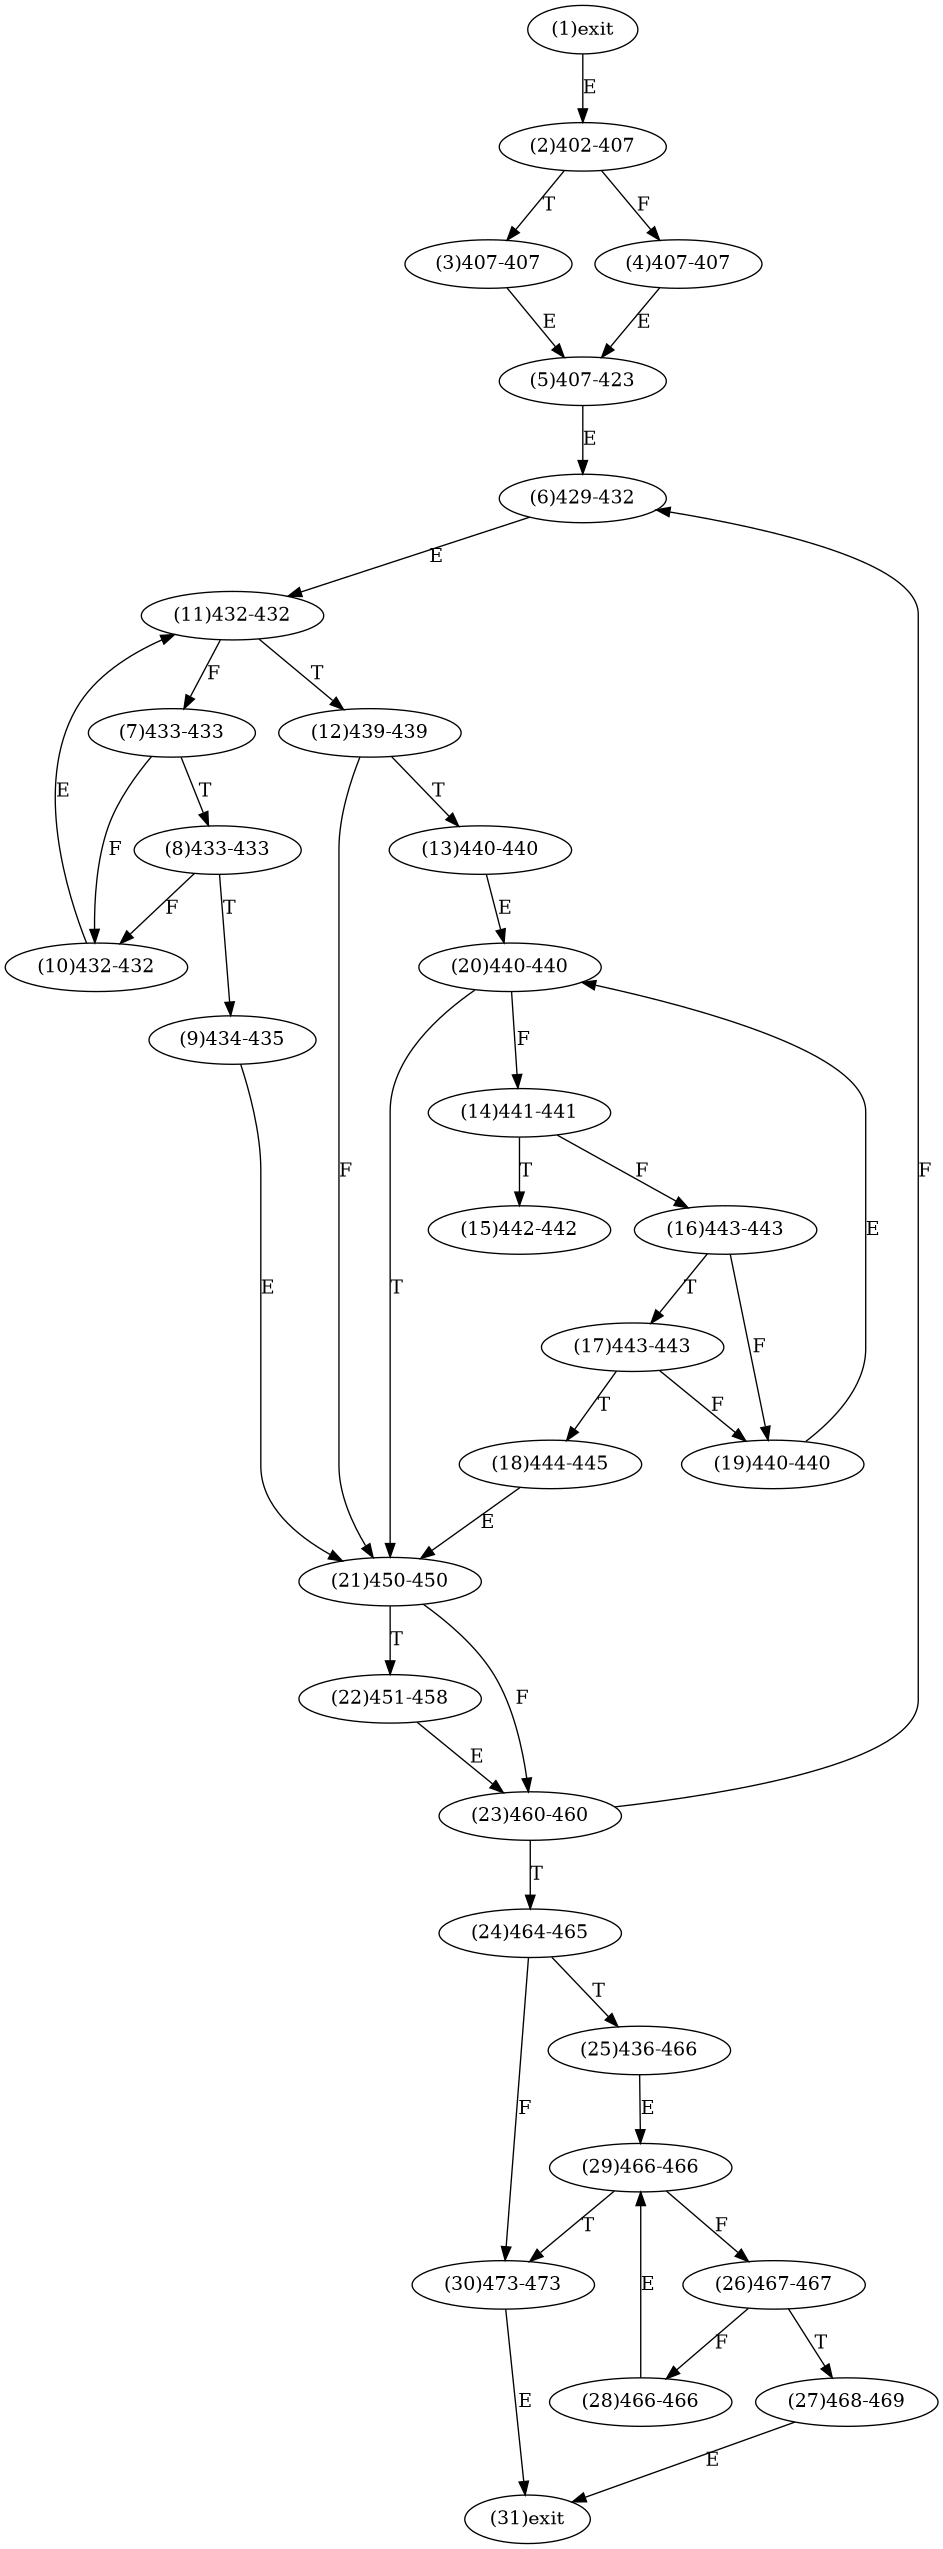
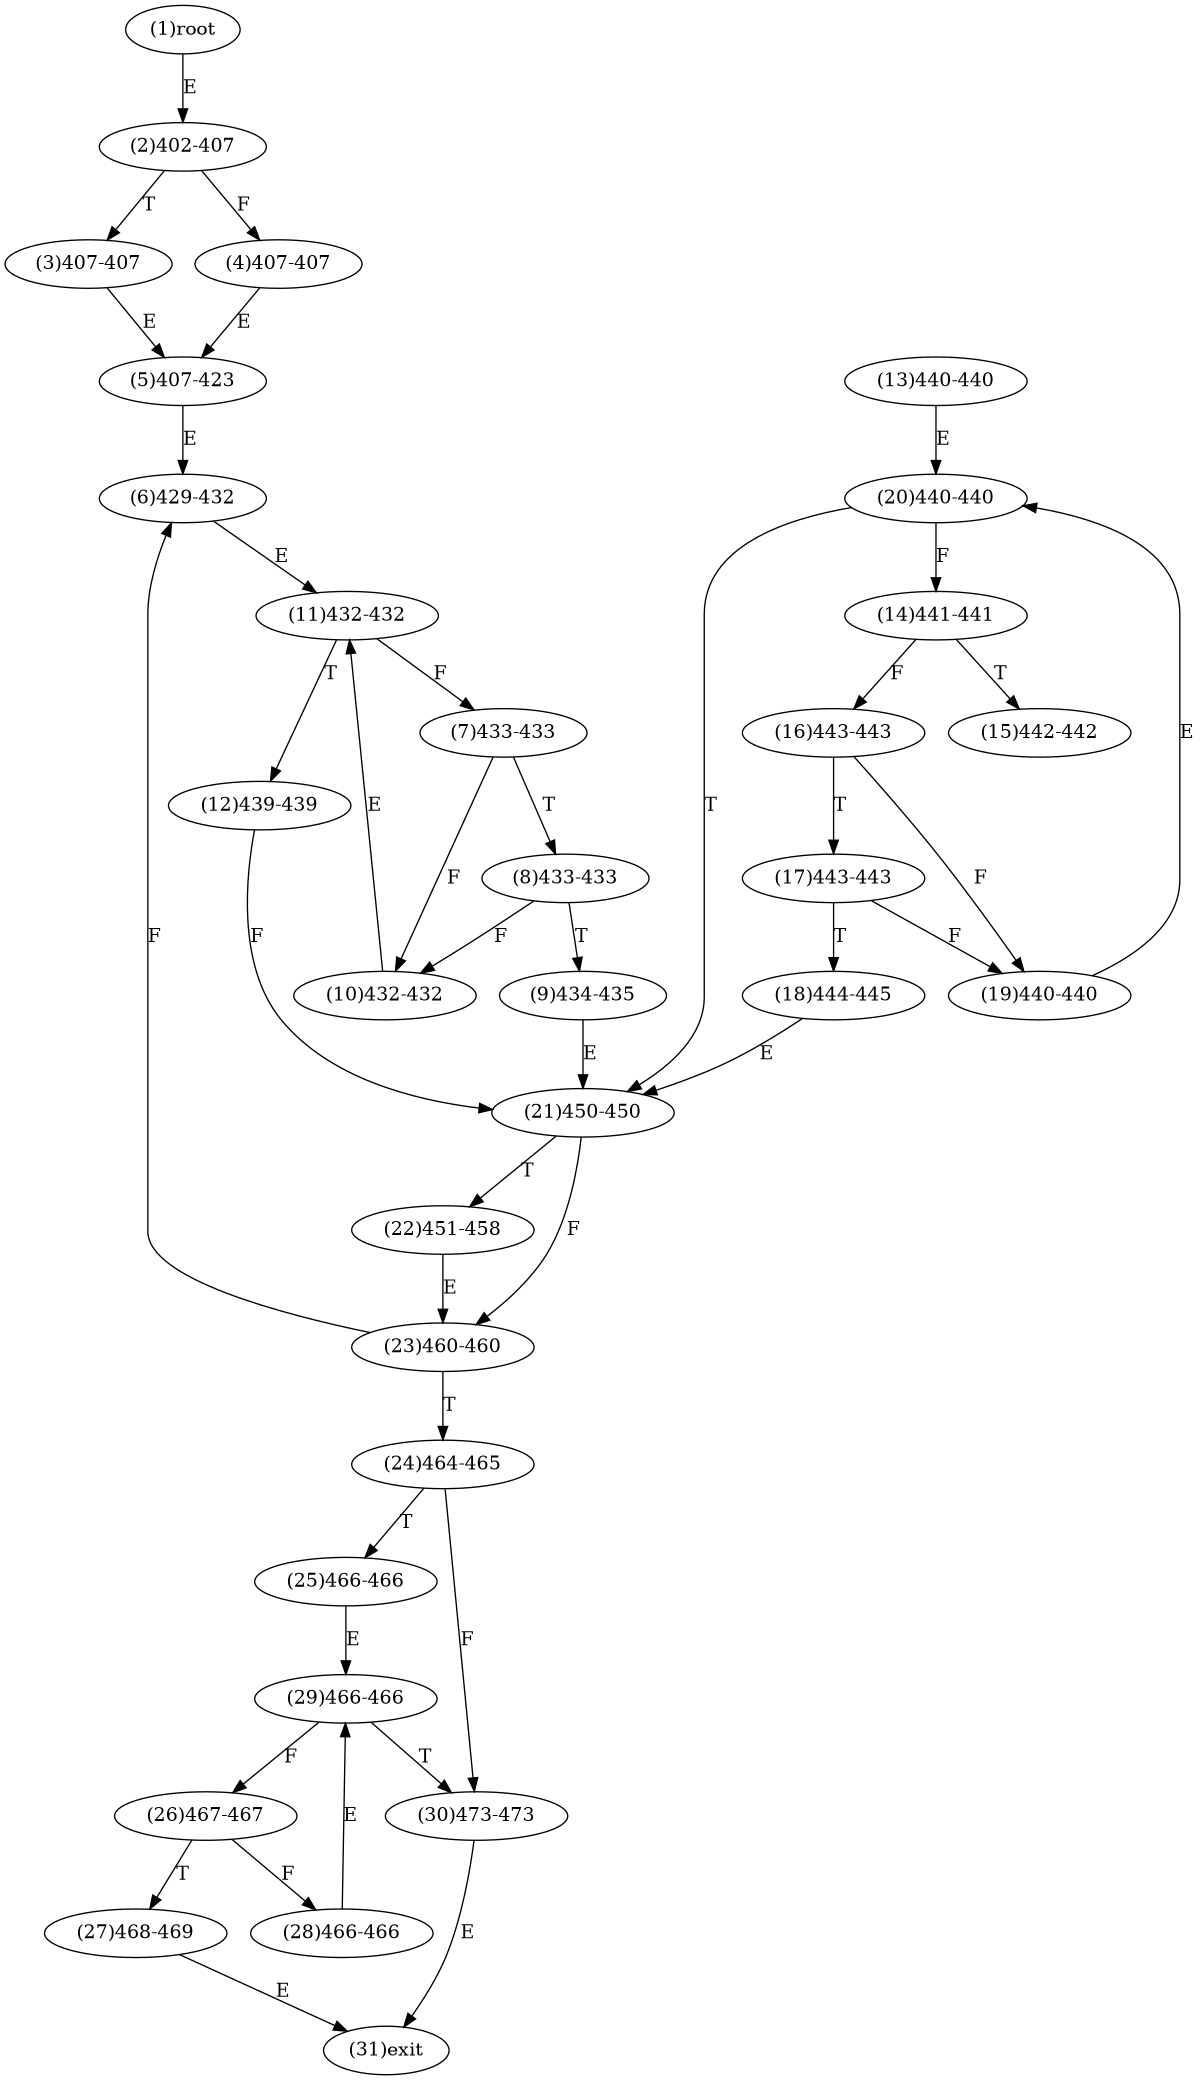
  digraph {
-   n1 [label="(1)exit"]
+   n1 [label="(1)root"]
    n2 [label="(2)402-407"]
    n3 [label="(3)407-407"]
    n4 [label="(4)407-407"]
    n5 [label="(5)407-423"]
    n6 [label="(6)429-432"]
    n7 [label="(11)432-432"]
    n8 [label="(7)433-433"]
    n9 [label="(12)439-439"]
    n10 [label="(8)433-433"]
    n11 [label="(10)432-432"]
    n12 [label="(9)434-435"]
    n13 [label="(21)450-450"]
    n14 [label="(23)460-460"]
    n15 [label="(22)451-458"]
    n16 [label="(13)440-440"]
    n17 [label="(20)440-440"]
    n18 [label="(14)441-441"]
    n19 [label="(15)442-442"]
    n20 [label="(16)443-443"]
    n21 [label="(19)440-440"]
    n22 [label="(17)443-443"]
    n23 [label="(18)444-445"]
    n24 [label="(24)464-465"]
-   n25 [label="(25)436-466"]
+   n25 [label="(25)466-466"]
    n26 [label="(30)473-473"]
    n27 [label="(29)466-466"]
    n28 [label="(26)467-467"]
    n29 [label="(31)exit"]
    n30 [label="(27)468-469"]
    n31 [label="(28)466-466"]
    n1 -> n2 [label=E]
    n2 -> n3 [label=T]
    n2 -> n4 [label=F]
    n3 -> n5 [label=E]
    n4 -> n5 [label=E]
    n5 -> n6 [label=E]
    n6 -> n7 [label=E]
    n7 -> n8 [label=F]
    n7 -> n9 [label=T]
    n8 -> n10 [label=T]
    n8 -> n11 [label=F]
    n9 -> n13 [label=F]
-   n9 -> n16 [label=T]
    n10 -> n11 [label=F]
    n10 -> n12 [label=T]
    n11 -> n7 [label=E]
    n12 -> n13 [label=E]
    n13 -> n14 [label=F]
    n13 -> n15 [label=T]
    n14 -> n6 [label=F]
    n14 -> n24 [label=T]
    n15 -> n14 [label=E]
    n16 -> n17 [label=E]
    n17 -> n13 [label=T]
    n17 -> n18 [label=F]
    n18 -> n19 [label=T]
    n18 -> n20 [label=F]
    n20 -> n21 [label=F]
    n20 -> n22 [label=T]
    n21 -> n17 [label=E]
    n22 -> n21 [label=F]
    n22 -> n23 [label=T]
    n23 -> n13 [label=E]
    n24 -> n25 [label=T]
    n24 -> n26 [label=F]
    n25 -> n27 [label=E]
    n26 -> n29 [label=E]
    n27 -> n26 [label=T]
    n27 -> n28 [label=F]
    n28 -> n30 [label=T]
    n28 -> n31 [label=F]
    n30 -> n29 [label=E]
    n31 -> n27 [label=E]
  }
